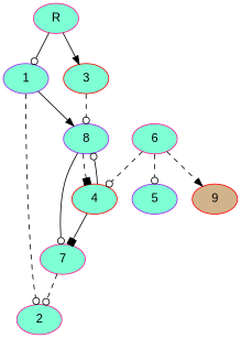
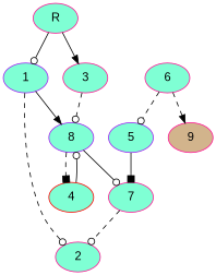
  digraph {
    fontname="Liberation Sans"
    node [color=deeppink fillcolor=aquamarine fontname="Liberation Sans" style=filled]
    edge [arrowhead=odot fontname="Liberation Sans" style=dashed]
    1 [color=purple]
    2
    8 [color=purple]
    4 [color=red]
    7
-   3 [color=red]
+   3
    6
    5 [color=purple]
-   9 [color=red fillcolor=tan]
+   9 [fillcolor=tan]
    R
    1 -> 2
    1 -> 8 [arrowhead=normal style=solid]
    8 -> 4 [arrowhead=box]
    8 -> 7 [style=solid]
    4 -> 8 [style=solid]
-   4 -> 7 [arrowhead=box style=solid]
+   5 -> 7 [arrowhead=box style=solid]
    7 -> 2
    3 -> 8
-   6 -> 4
    6 -> 5
    6 -> 9 [arrowhead=normal]
    R -> 1 [style=solid]
    R -> 3 [arrowhead=normal style=solid]
  }
